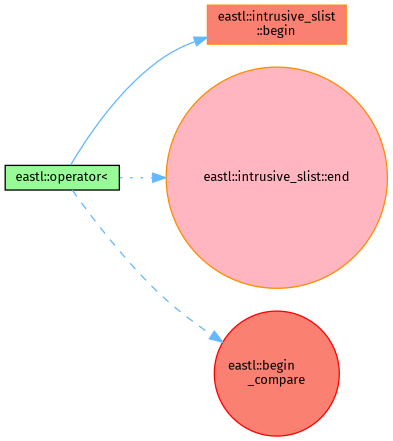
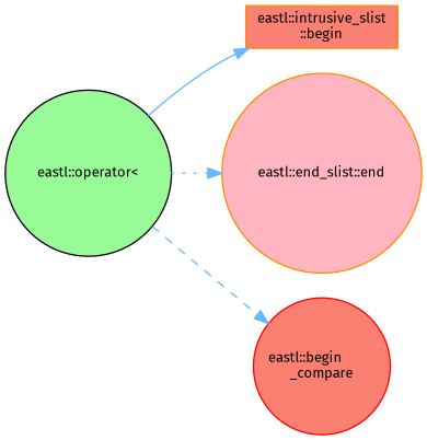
  digraph {
    fontname="Fira Sans"
    rankdir=LR
    node [color=darkorange fillcolor=salmon fontname="Fira Sans" fontsize=10 shape=box style=filled]
    edge [color=steelblue1 fontname="Fira Sans" fontsize=10 labelfontname=Helvetica labelfontsize=10]
-   n1 [color=black fillcolor=palegreen fontcolor=black height=0.2 label="eastl::operator\<" width=0.4]
+   n1 [color=black fillcolor=palegreen fontcolor=black height=0.2 label="eastl::operator\<" shape=circle width=0.4]
    n2 [height=0.2 label="eastl::intrusive_slist\l::begin" width=0.4]
-   n3 [fillcolor=lightpink height=0.2 label="eastl::intrusive_slist::end" shape=circle width=0.4]
+   n3 [fillcolor=lightpink height=0.2 label="eastl::end_slist::end" shape=circle width=0.4]
    n4 [color=red height=0.2 label="eastl::begin\l_compare" shape=circle width=0.4]
    n1 -> n2 [style=solid]
    n1 -> n3 [style=dotted]
    n1 -> n4 [style=dashed]
  }
